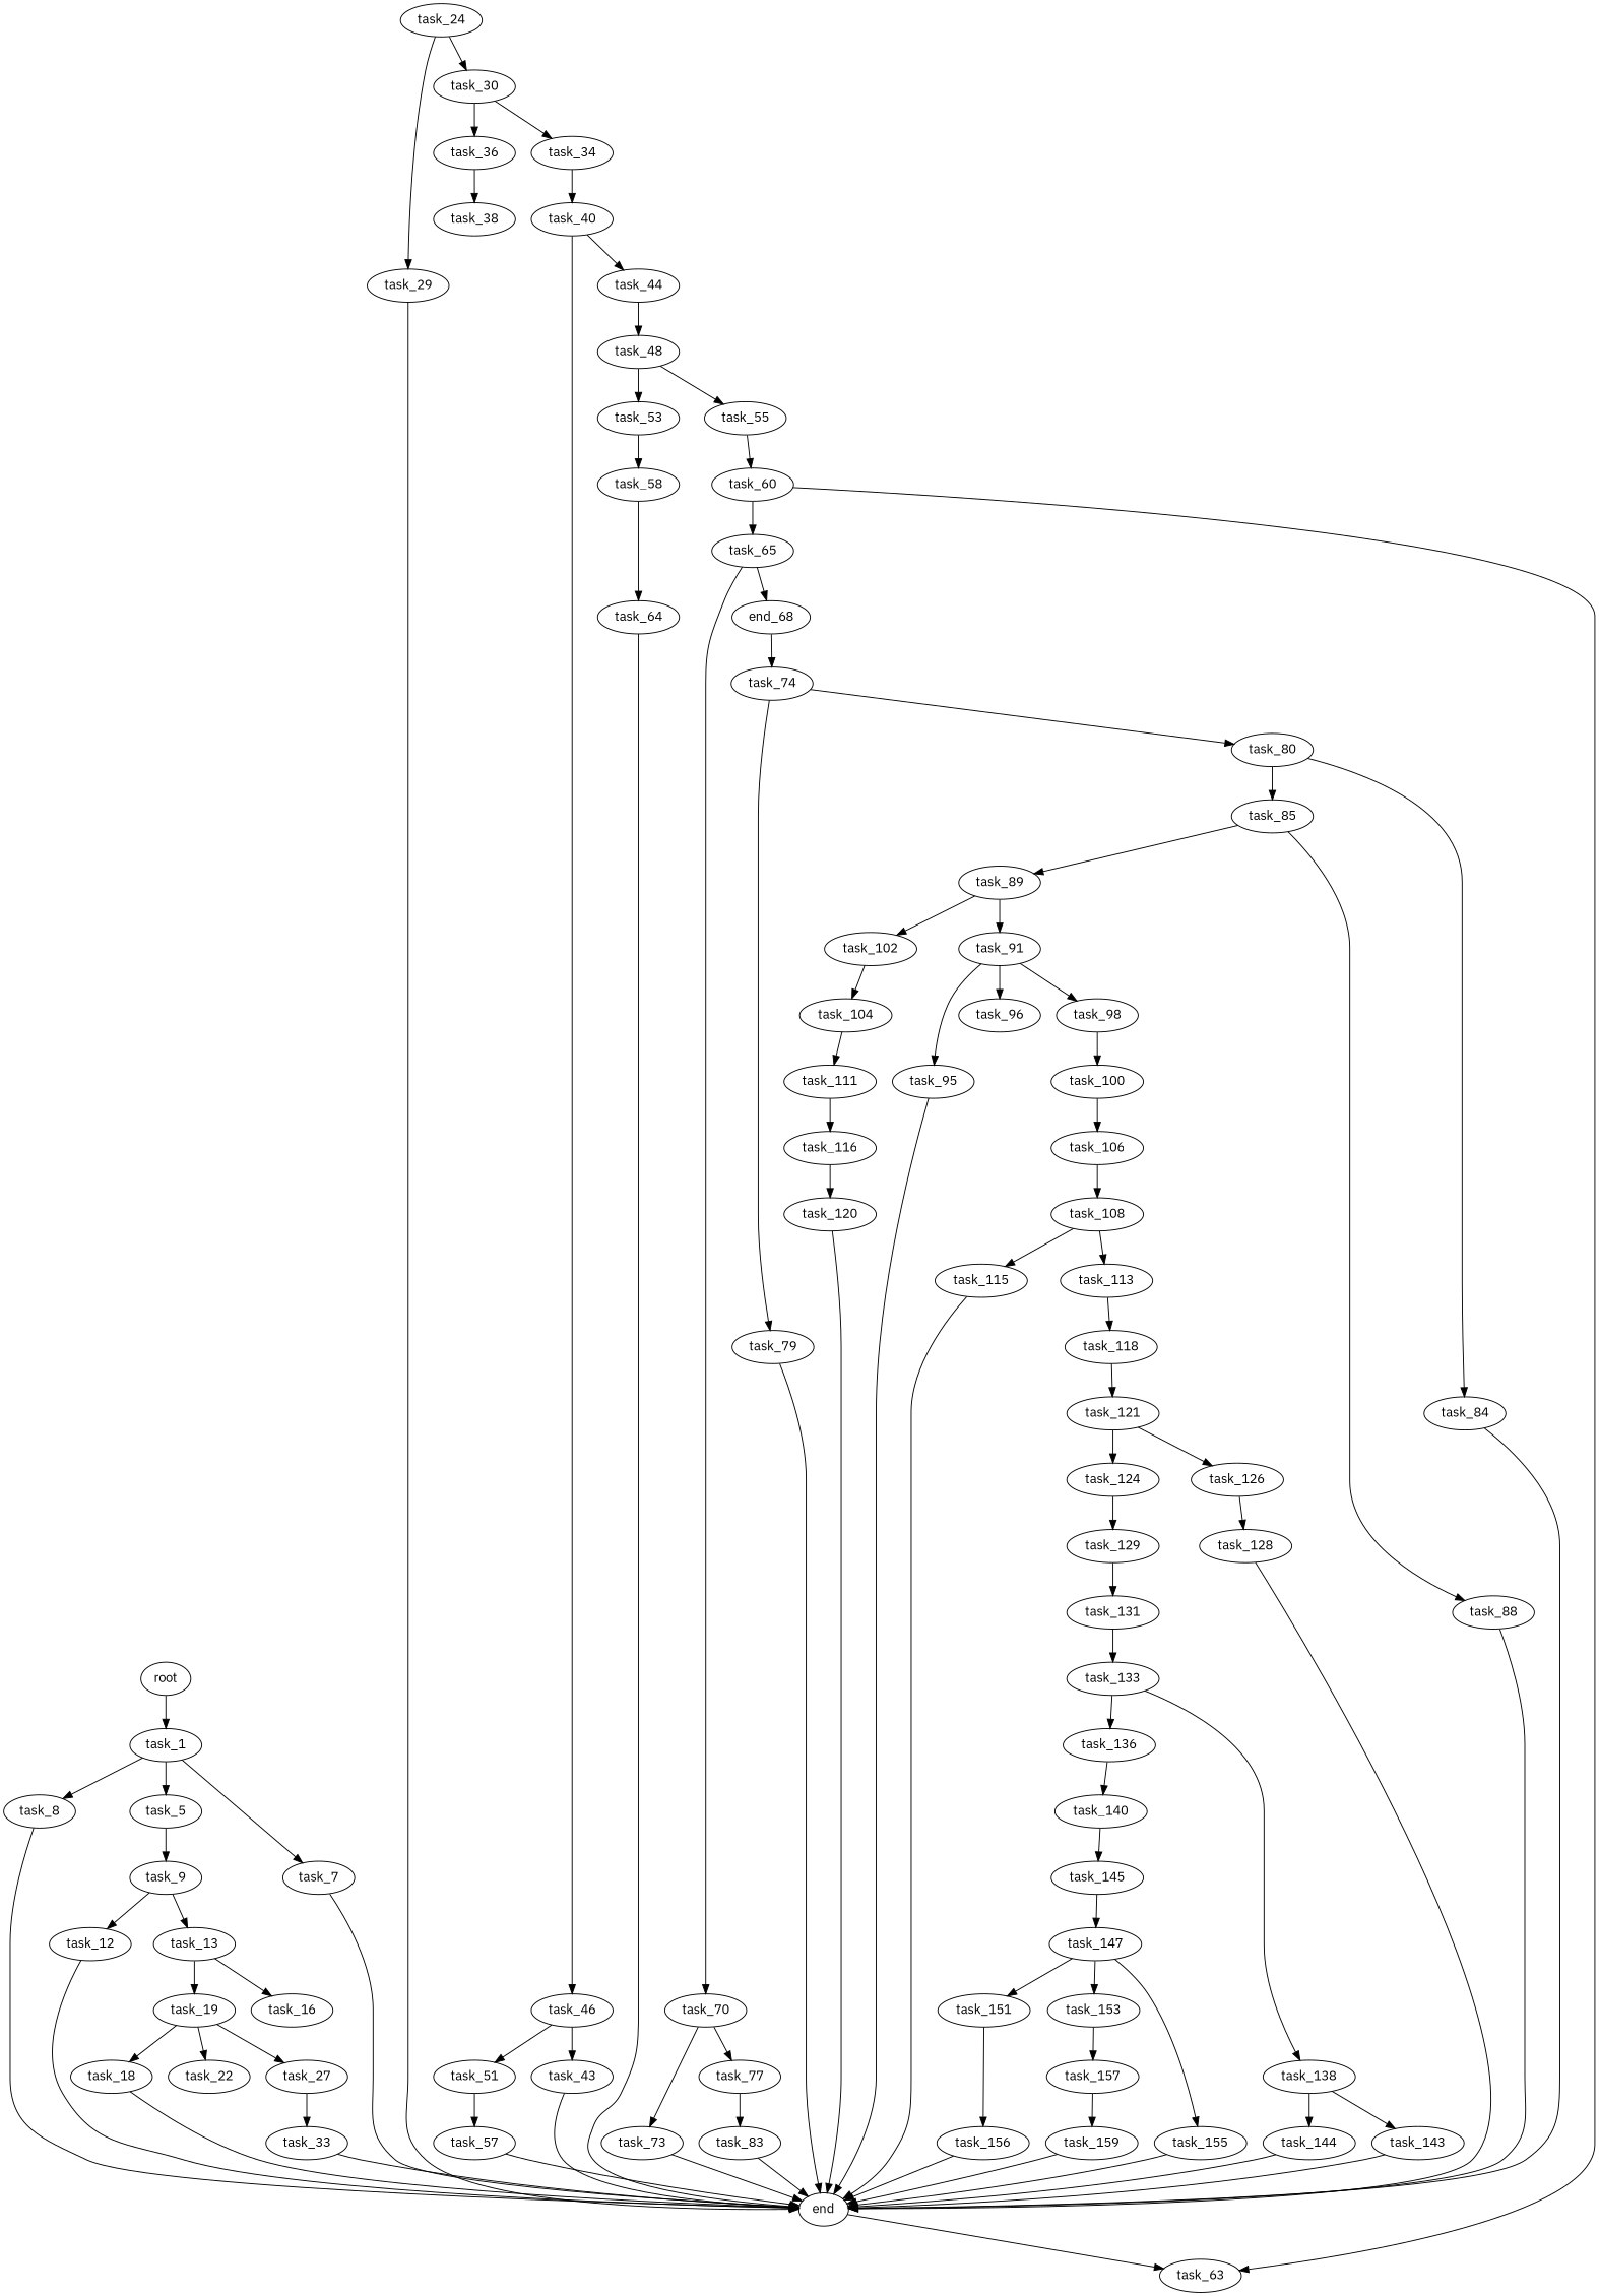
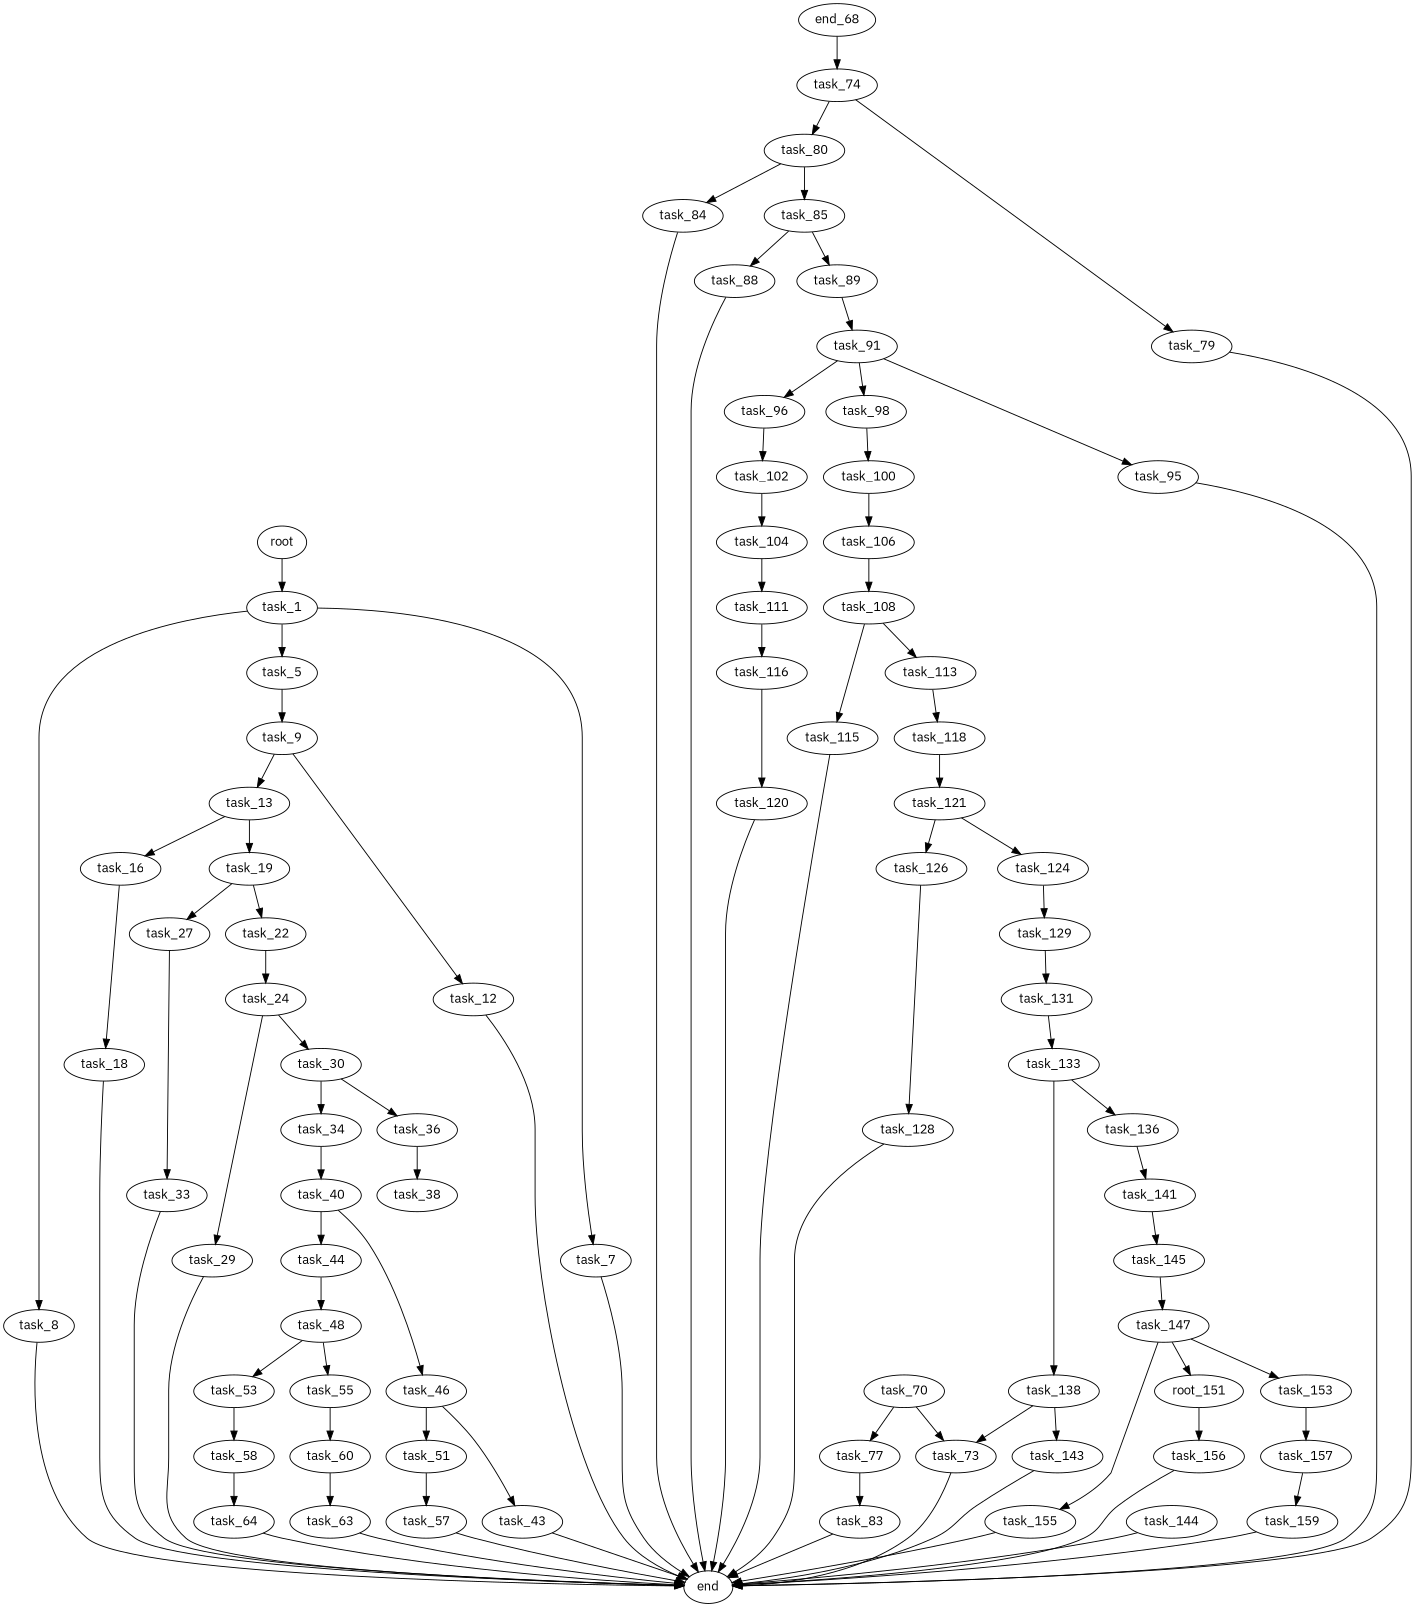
  digraph {
    fontname="IBM Plex Sans"
    node [fontname="IBM Plex Sans"]
    edge [fontname="IBM Plex Sans"]
    root
    task_1
    task_5
    task_7
    task_8
    task_9
    end
    task_12
    task_13
    task_16
    task_19
    task_18
    task_22
    task_27
    task_24
    task_33
    task_29
    task_30
    task_34
    task_36
    task_40
    task_38
    task_44
    task_46
    task_43
    task_48
    task_51
    task_53
    task_55
    task_57
    task_58
    task_60
    task_64
    task_63
-   task_65
    n36 [label=end_68]
    task_70
    task_74
    task_73
    task_77
    task_79
    task_80
    task_83
    task_84
    task_85
    task_88
    task_89
    task_91
    task_95
    task_96
    task_98
    task_102
    task_100
    task_104
    task_106
    task_108
    task_111
    task_116
    task_113
    task_115
    task_118
    task_120
    task_121
    task_124
    task_126
    task_129
    task_128
    task_131
    task_133
    task_136
    task_138
-   task_141 [label=task_140]
+   task_141
    task_143
    task_144
    task_145
    task_147
-   task_151
+   task_151 [label=root_151]
    task_153
    task_155
    task_156
    task_157
    task_159
    root -> task_1
    task_1 -> task_5
    task_1 -> task_7
    task_1 -> task_8
    task_5 -> task_9
    task_7 -> end
    task_8 -> end
    task_9 -> task_12
    task_9 -> task_13
    task_12 -> end
    task_13 -> task_16
    task_13 -> task_19
-   task_19 -> task_18
+   task_16 -> task_18
    task_19 -> task_22
    task_19 -> task_27
    task_18 -> end
+   task_22 -> task_24
    task_27 -> task_33
    task_24 -> task_29
    task_24 -> task_30
    task_33 -> end
    task_29 -> end
    task_30 -> task_34
    task_30 -> task_36
    task_34 -> task_40
    task_36 -> task_38
    task_40 -> task_44
    task_40 -> task_46
    task_44 -> task_48
    task_46 -> task_43
    task_46 -> task_51
    task_43 -> end
    task_48 -> task_53
    task_48 -> task_55
    task_51 -> task_57
    task_53 -> task_58
    task_55 -> task_60
    task_57 -> end
    task_58 -> task_64
    task_60 -> task_63
-   task_60 -> task_65
    task_64 -> end
-   end -> task_63
-   task_65 -> n36
-   task_65 -> task_70
+   task_63 -> end
    n36 -> task_74
    task_70 -> task_73
    task_70 -> task_77
    task_74 -> task_79
    task_74 -> task_80
    task_73 -> end
    task_77 -> task_83
    task_79 -> end
    task_80 -> task_84
    task_80 -> task_85
    task_83 -> end
    task_84 -> end
    task_85 -> task_88
    task_85 -> task_89
    task_88 -> end
    task_89 -> task_91
    task_91 -> task_95
    task_91 -> task_96
    task_91 -> task_98
    task_95 -> end
-   task_89 -> task_102
+   task_96 -> task_102
    task_98 -> task_100
    task_102 -> task_104
    task_100 -> task_106
    task_104 -> task_111
    task_106 -> task_108
    task_108 -> task_113
    task_108 -> task_115
    task_111 -> task_116
    task_116 -> task_120
    task_113 -> task_118
    task_115 -> end
    task_118 -> task_121
    task_120 -> end
    task_121 -> task_124
    task_121 -> task_126
    task_124 -> task_129
    task_126 -> task_128
    task_129 -> task_131
    task_128 -> end
    task_131 -> task_133
    task_133 -> task_136
    task_133 -> task_138
    task_136 -> task_141
    task_138 -> task_143
-   task_138 -> task_144
+   task_138 -> task_73
    task_141 -> task_145
    task_143 -> end
    task_144 -> end
    task_145 -> task_147
    task_147 -> task_151
    task_147 -> task_153
    task_147 -> task_155
    task_151 -> task_156
    task_153 -> task_157
    task_155 -> end
    task_156 -> end
    task_157 -> task_159
    task_159 -> end
  }
